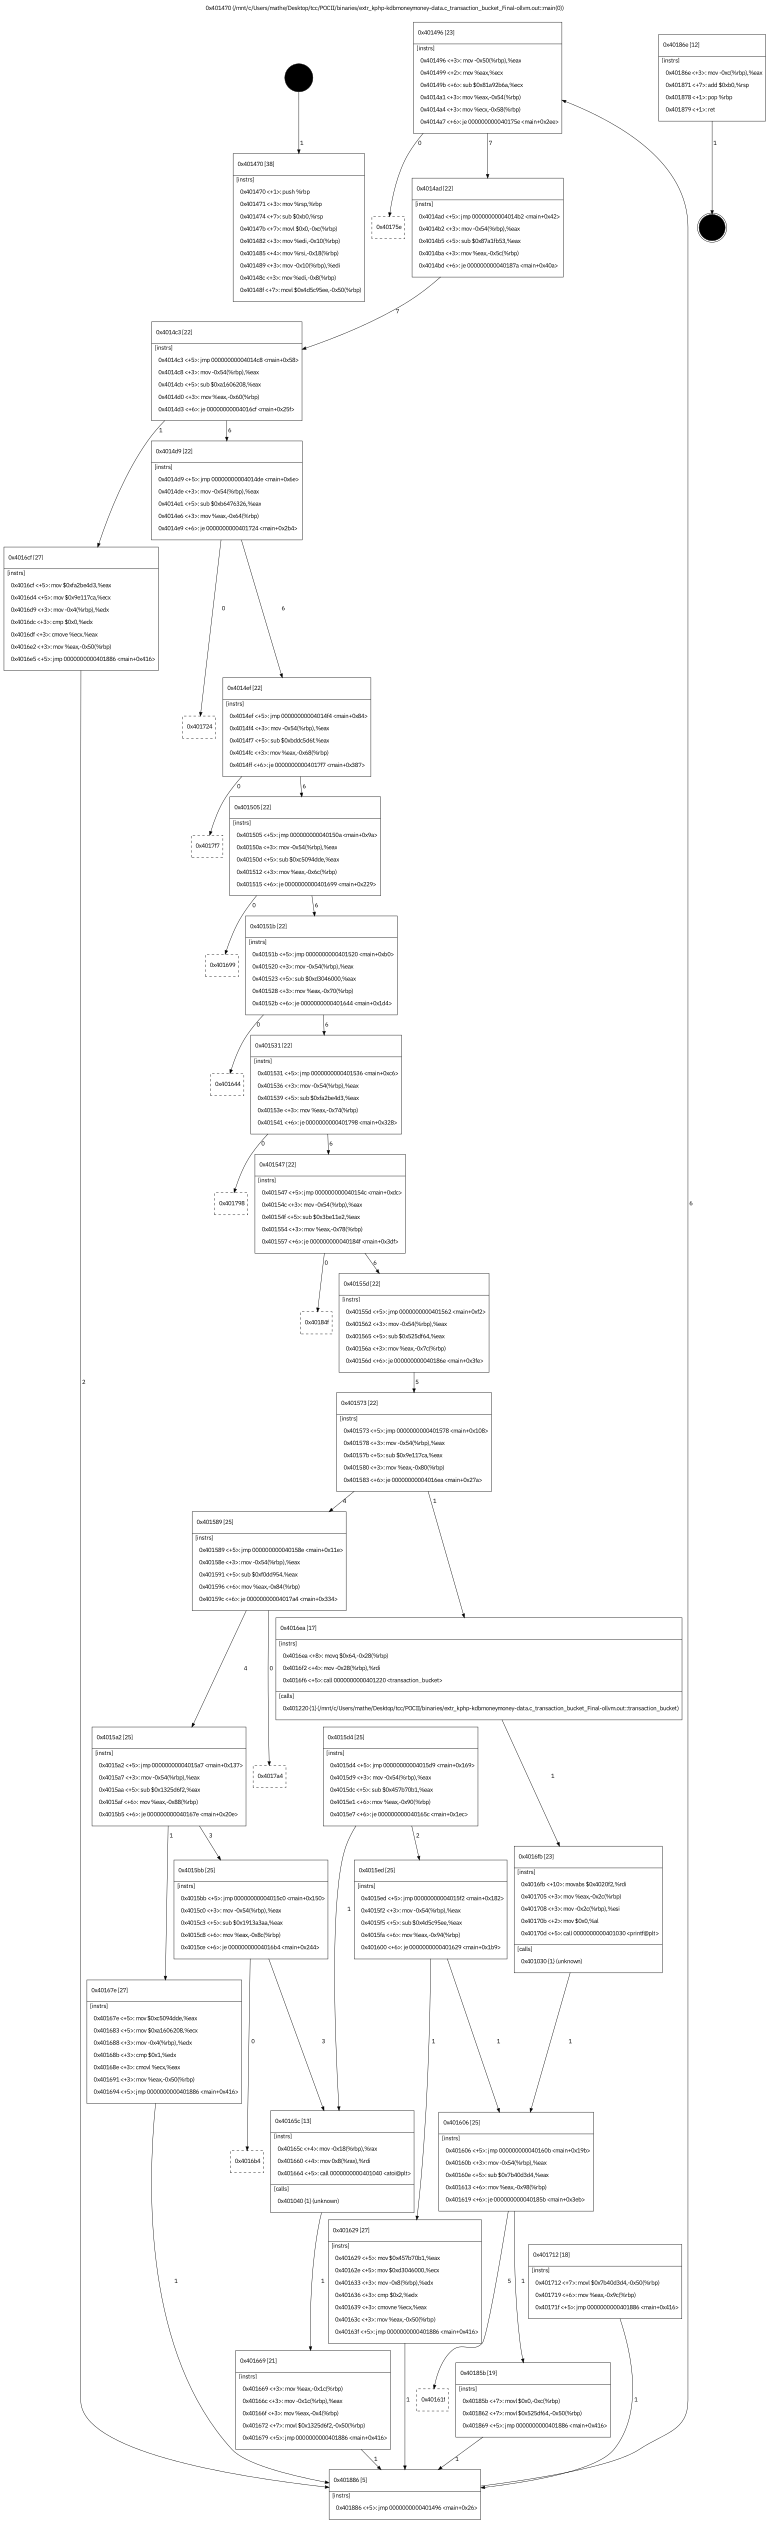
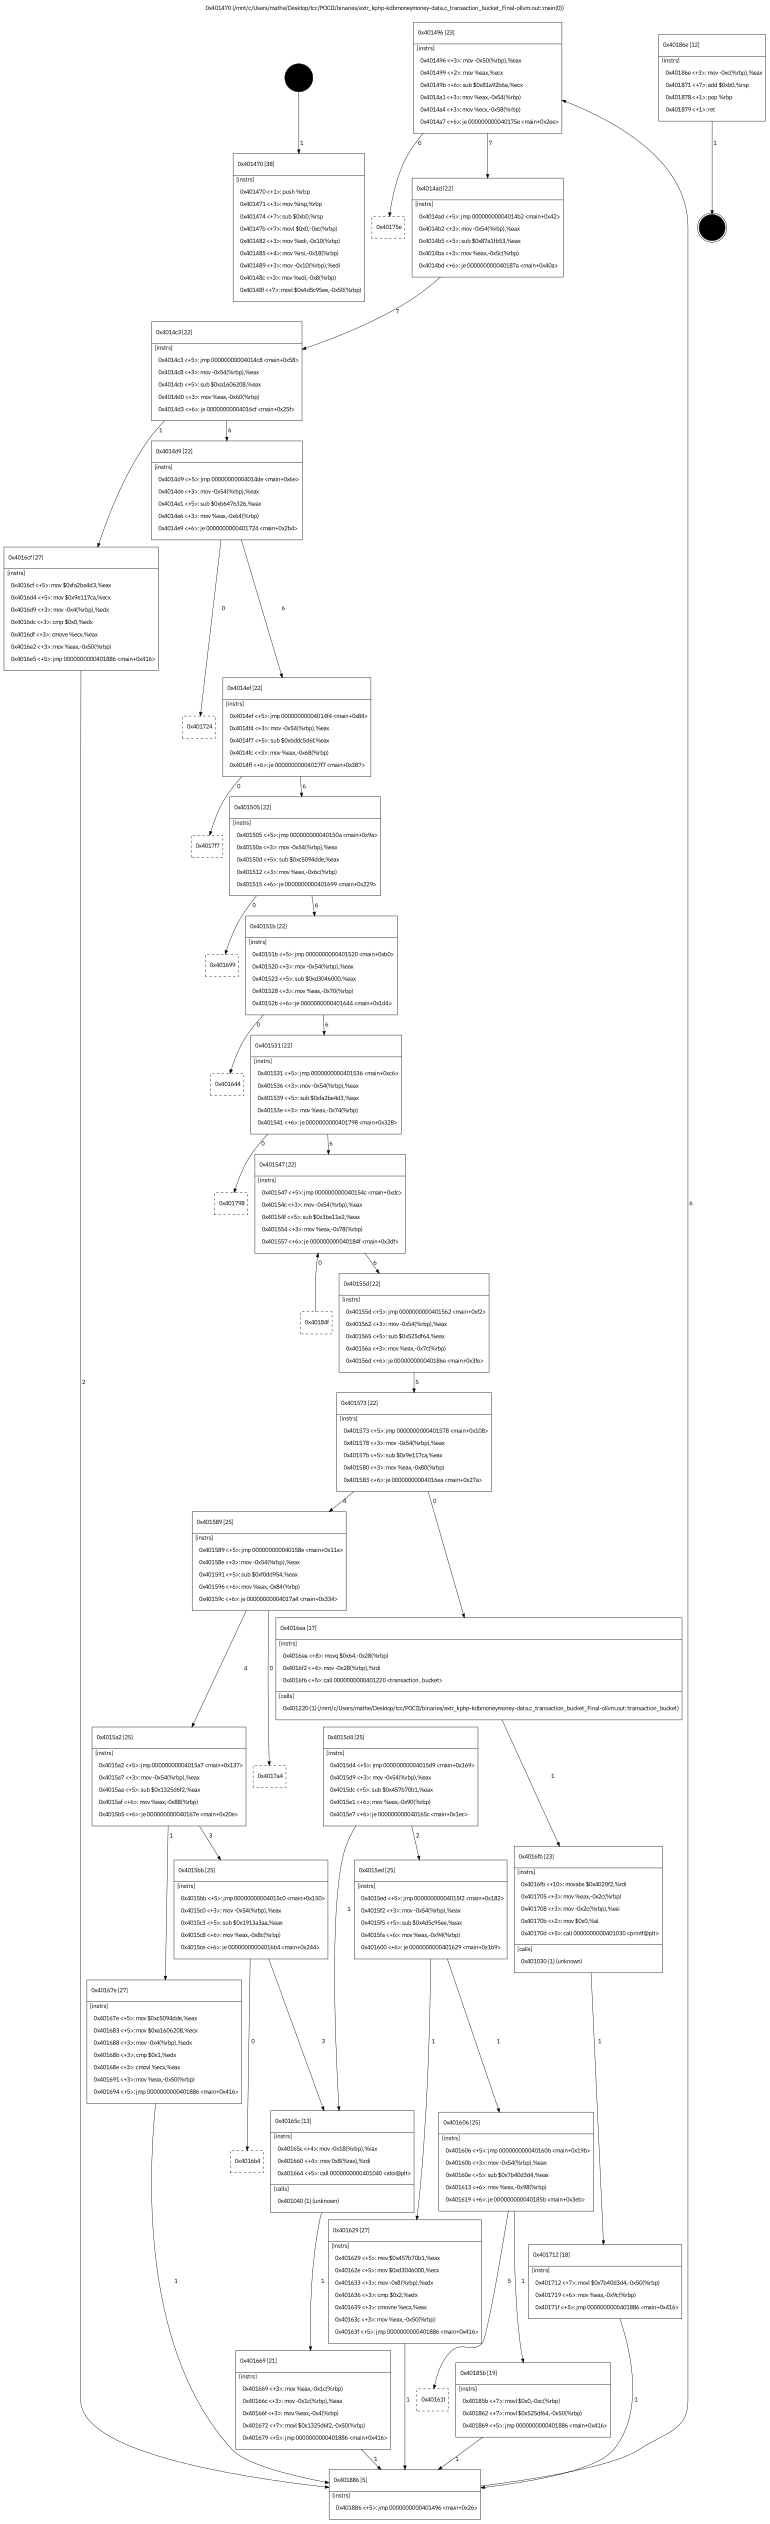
  digraph {
    fontname="IBM Plex Sans"
    label="0x401470 (/mnt/c/Users/mathe/Desktop/tcc/POCII/binaries/extr_kphp-kdbmoneymoney-data.c_transaction_bucket_Final-ollvm.out::main(0))"
    labelloc=t
    node [fontname="IBM Plex Sans" shape=record]
    edge [fontname="IBM Plex Sans"]
    Entry [fillcolor=black height=0.3 shape=circle style=filled width=0.3]
    n2 [label="{\n     0x401470 [38]\l\n     | [instrs]\l\n     &nbsp;&nbsp;0x401470 \<+1\>: push %rbp\l\n     &nbsp;&nbsp;0x401471 \<+3\>: mov %rsp,%rbp\l\n     &nbsp;&nbsp;0x401474 \<+7\>: sub $0xb0,%rsp\l\n     &nbsp;&nbsp;0x40147b \<+7\>: movl $0x0,-0xc(%rbp)\l\n     &nbsp;&nbsp;0x401482 \<+3\>: mov %edi,-0x10(%rbp)\l\n     &nbsp;&nbsp;0x401485 \<+4\>: mov %rsi,-0x18(%rbp)\l\n     &nbsp;&nbsp;0x401489 \<+3\>: mov -0x10(%rbp),%edi\l\n     &nbsp;&nbsp;0x40148c \<+3\>: mov %edi,-0x8(%rbp)\l\n     &nbsp;&nbsp;0x40148f \<+7\>: movl $0x4d5c95ee,-0x50(%rbp)\l\n  }"]
    n3 [label="{\n     0x401496 [23]\l\n     | [instrs]\l\n     &nbsp;&nbsp;0x401496 \<+3\>: mov -0x50(%rbp),%eax\l\n     &nbsp;&nbsp;0x401499 \<+2\>: mov %eax,%ecx\l\n     &nbsp;&nbsp;0x40149b \<+6\>: sub $0x81a92b6a,%ecx\l\n     &nbsp;&nbsp;0x4014a1 \<+3\>: mov %eax,-0x54(%rbp)\l\n     &nbsp;&nbsp;0x4014a4 \<+3\>: mov %ecx,-0x58(%rbp)\l\n     &nbsp;&nbsp;0x4014a7 \<+6\>: je 000000000040175e \<main+0x2ee\>\l\n  }"]
    n4 [label="{\n     0x40175e\l\n  }" style=dashed]
    n5 [label="{\n     0x4014ad [22]\l\n     | [instrs]\l\n     &nbsp;&nbsp;0x4014ad \<+5\>: jmp 00000000004014b2 \<main+0x42\>\l\n     &nbsp;&nbsp;0x4014b2 \<+3\>: mov -0x54(%rbp),%eax\l\n     &nbsp;&nbsp;0x4014b5 \<+5\>: sub $0x87a1fb53,%eax\l\n     &nbsp;&nbsp;0x4014ba \<+3\>: mov %eax,-0x5c(%rbp)\l\n     &nbsp;&nbsp;0x4014bd \<+6\>: je 000000000040187a \<main+0x40a\>\l\n  }"]
    n6 [label="{\n     0x4014c3 [22]\l\n     | [instrs]\l\n     &nbsp;&nbsp;0x4014c3 \<+5\>: jmp 00000000004014c8 \<main+0x58\>\l\n     &nbsp;&nbsp;0x4014c8 \<+3\>: mov -0x54(%rbp),%eax\l\n     &nbsp;&nbsp;0x4014cb \<+5\>: sub $0xa1606208,%eax\l\n     &nbsp;&nbsp;0x4014d0 \<+3\>: mov %eax,-0x60(%rbp)\l\n     &nbsp;&nbsp;0x4014d3 \<+6\>: je 00000000004016cf \<main+0x25f\>\l\n  }"]
    n7 [label="{\n     0x4016cf [27]\l\n     | [instrs]\l\n     &nbsp;&nbsp;0x4016cf \<+5\>: mov $0xfa2be4d3,%eax\l\n     &nbsp;&nbsp;0x4016d4 \<+5\>: mov $0x9e117ca,%ecx\l\n     &nbsp;&nbsp;0x4016d9 \<+3\>: mov -0x4(%rbp),%edx\l\n     &nbsp;&nbsp;0x4016dc \<+3\>: cmp $0x0,%edx\l\n     &nbsp;&nbsp;0x4016df \<+3\>: cmove %ecx,%eax\l\n     &nbsp;&nbsp;0x4016e2 \<+3\>: mov %eax,-0x50(%rbp)\l\n     &nbsp;&nbsp;0x4016e5 \<+5\>: jmp 0000000000401886 \<main+0x416\>\l\n  }"]
    n8 [label="{\n     0x4014d9 [22]\l\n     | [instrs]\l\n     &nbsp;&nbsp;0x4014d9 \<+5\>: jmp 00000000004014de \<main+0x6e\>\l\n     &nbsp;&nbsp;0x4014de \<+3\>: mov -0x54(%rbp),%eax\l\n     &nbsp;&nbsp;0x4014e1 \<+5\>: sub $0xb6476326,%eax\l\n     &nbsp;&nbsp;0x4014e6 \<+3\>: mov %eax,-0x64(%rbp)\l\n     &nbsp;&nbsp;0x4014e9 \<+6\>: je 0000000000401724 \<main+0x2b4\>\l\n  }"]
    Exit [fillcolor=black height=0.3 peripheries=2 shape=circle style=filled width=0.3]
    n10 [label="{\n     0x401886 [5]\l\n     | [instrs]\l\n     &nbsp;&nbsp;0x401886 \<+5\>: jmp 0000000000401496 \<main+0x26\>\l\n  }"]
    n11 [label="{\n     0x401724\l\n  }" style=dashed]
    n12 [label="{\n     0x4014ef [22]\l\n     | [instrs]\l\n     &nbsp;&nbsp;0x4014ef \<+5\>: jmp 00000000004014f4 \<main+0x84\>\l\n     &nbsp;&nbsp;0x4014f4 \<+3\>: mov -0x54(%rbp),%eax\l\n     &nbsp;&nbsp;0x4014f7 \<+5\>: sub $0xbddc5d6f,%eax\l\n     &nbsp;&nbsp;0x4014fc \<+3\>: mov %eax,-0x68(%rbp)\l\n     &nbsp;&nbsp;0x4014ff \<+6\>: je 00000000004017f7 \<main+0x387\>\l\n  }"]
    n13 [label="{\n     0x40161f\l\n  }" style=dashed]
    n14 [label="{\n     0x4017f7\l\n  }" style=dashed]
    n15 [label="{\n     0x401505 [22]\l\n     | [instrs]\l\n     &nbsp;&nbsp;0x401505 \<+5\>: jmp 000000000040150a \<main+0x9a\>\l\n     &nbsp;&nbsp;0x40150a \<+3\>: mov -0x54(%rbp),%eax\l\n     &nbsp;&nbsp;0x40150d \<+5\>: sub $0xc5094dde,%eax\l\n     &nbsp;&nbsp;0x401512 \<+3\>: mov %eax,-0x6c(%rbp)\l\n     &nbsp;&nbsp;0x401515 \<+6\>: je 0000000000401699 \<main+0x229\>\l\n  }"]
    n16 [label="{\n     0x40185b [19]\l\n     | [instrs]\l\n     &nbsp;&nbsp;0x40185b \<+7\>: movl $0x0,-0xc(%rbp)\l\n     &nbsp;&nbsp;0x401862 \<+7\>: movl $0x525df64,-0x50(%rbp)\l\n     &nbsp;&nbsp;0x401869 \<+5\>: jmp 0000000000401886 \<main+0x416\>\l\n  }"]
    n17 [label="{\n     0x401699\l\n  }" style=dashed]
    n18 [label="{\n     0x40151b [22]\l\n     | [instrs]\l\n     &nbsp;&nbsp;0x40151b \<+5\>: jmp 0000000000401520 \<main+0xb0\>\l\n     &nbsp;&nbsp;0x401520 \<+3\>: mov -0x54(%rbp),%eax\l\n     &nbsp;&nbsp;0x401523 \<+5\>: sub $0xd3046000,%eax\l\n     &nbsp;&nbsp;0x401528 \<+3\>: mov %eax,-0x70(%rbp)\l\n     &nbsp;&nbsp;0x40152b \<+6\>: je 0000000000401644 \<main+0x1d4\>\l\n  }"]
    n19 [label="{\n     0x401712 [18]\l\n     | [instrs]\l\n     &nbsp;&nbsp;0x401712 \<+7\>: movl $0x7b40d3d4,-0x50(%rbp)\l\n     &nbsp;&nbsp;0x401719 \<+6\>: mov %eax,-0x9c(%rbp)\l\n     &nbsp;&nbsp;0x40171f \<+5\>: jmp 0000000000401886 \<main+0x416\>\l\n  }"]
    n20 [label="{\n     0x401644\l\n  }" style=dashed]
    n21 [label="{\n     0x401531 [22]\l\n     | [instrs]\l\n     &nbsp;&nbsp;0x401531 \<+5\>: jmp 0000000000401536 \<main+0xc6\>\l\n     &nbsp;&nbsp;0x401536 \<+3\>: mov -0x54(%rbp),%eax\l\n     &nbsp;&nbsp;0x401539 \<+5\>: sub $0xfa2be4d3,%eax\l\n     &nbsp;&nbsp;0x40153e \<+3\>: mov %eax,-0x74(%rbp)\l\n     &nbsp;&nbsp;0x401541 \<+6\>: je 0000000000401798 \<main+0x328\>\l\n  }"]
    n22 [label="{\n     0x4016fb [23]\l\n     | [instrs]\l\n     &nbsp;&nbsp;0x4016fb \<+10\>: movabs $0x4020f2,%rdi\l\n     &nbsp;&nbsp;0x401705 \<+3\>: mov %eax,-0x2c(%rbp)\l\n     &nbsp;&nbsp;0x401708 \<+3\>: mov -0x2c(%rbp),%esi\l\n     &nbsp;&nbsp;0x40170b \<+2\>: mov $0x0,%al\l\n     &nbsp;&nbsp;0x40170d \<+5\>: call 0000000000401030 \<printf@plt\>\l\n     | [calls]\l\n     &nbsp;&nbsp;0x401030 \{1\} (unknown)\l\n  }"]
    n23 [label="{\n     0x401798\l\n  }" style=dashed]
    n24 [label="{\n     0x401547 [22]\l\n     | [instrs]\l\n     &nbsp;&nbsp;0x401547 \<+5\>: jmp 000000000040154c \<main+0xdc\>\l\n     &nbsp;&nbsp;0x40154c \<+3\>: mov -0x54(%rbp),%eax\l\n     &nbsp;&nbsp;0x40154f \<+5\>: sub $0x3be11e2,%eax\l\n     &nbsp;&nbsp;0x401554 \<+3\>: mov %eax,-0x78(%rbp)\l\n     &nbsp;&nbsp;0x401557 \<+6\>: je 000000000040184f \<main+0x3df\>\l\n  }"]
    n25 [label="{\n     0x401669 [21]\l\n     | [instrs]\l\n     &nbsp;&nbsp;0x401669 \<+3\>: mov %eax,-0x1c(%rbp)\l\n     &nbsp;&nbsp;0x40166c \<+3\>: mov -0x1c(%rbp),%eax\l\n     &nbsp;&nbsp;0x40166f \<+3\>: mov %eax,-0x4(%rbp)\l\n     &nbsp;&nbsp;0x401672 \<+7\>: movl $0x1325d6f2,-0x50(%rbp)\l\n     &nbsp;&nbsp;0x401679 \<+5\>: jmp 0000000000401886 \<main+0x416\>\l\n  }"]
    n26 [label="{\n     0x40184f\l\n  }" style=dashed]
    n27 [label="{\n     0x40155d [22]\l\n     | [instrs]\l\n     &nbsp;&nbsp;0x40155d \<+5\>: jmp 0000000000401562 \<main+0xf2\>\l\n     &nbsp;&nbsp;0x401562 \<+3\>: mov -0x54(%rbp),%eax\l\n     &nbsp;&nbsp;0x401565 \<+5\>: sub $0x525df64,%eax\l\n     &nbsp;&nbsp;0x40156a \<+3\>: mov %eax,-0x7c(%rbp)\l\n     &nbsp;&nbsp;0x40156d \<+6\>: je 000000000040186e \<main+0x3fe\>\l\n  }"]
    n28 [label="{\n     0x401573 [22]\l\n     | [instrs]\l\n     &nbsp;&nbsp;0x401573 \<+5\>: jmp 0000000000401578 \<main+0x108\>\l\n     &nbsp;&nbsp;0x401578 \<+3\>: mov -0x54(%rbp),%eax\l\n     &nbsp;&nbsp;0x40157b \<+5\>: sub $0x9e117ca,%eax\l\n     &nbsp;&nbsp;0x401580 \<+3\>: mov %eax,-0x80(%rbp)\l\n     &nbsp;&nbsp;0x401583 \<+6\>: je 00000000004016ea \<main+0x27a\>\l\n  }"]
    n29 [label="{\n     0x40186e [12]\l\n     | [instrs]\l\n     &nbsp;&nbsp;0x40186e \<+3\>: mov -0xc(%rbp),%eax\l\n     &nbsp;&nbsp;0x401871 \<+7\>: add $0xb0,%rsp\l\n     &nbsp;&nbsp;0x401878 \<+1\>: pop %rbp\l\n     &nbsp;&nbsp;0x401879 \<+1\>: ret\l\n  }"]
    n30 [label="{\n     0x4016ea [17]\l\n     | [instrs]\l\n     &nbsp;&nbsp;0x4016ea \<+8\>: movq $0x64,-0x28(%rbp)\l\n     &nbsp;&nbsp;0x4016f2 \<+4\>: mov -0x28(%rbp),%rdi\l\n     &nbsp;&nbsp;0x4016f6 \<+5\>: call 0000000000401220 \<transaction_bucket\>\l\n     | [calls]\l\n     &nbsp;&nbsp;0x401220 \{1\} (/mnt/c/Users/mathe/Desktop/tcc/POCII/binaries/extr_kphp-kdbmoneymoney-data.c_transaction_bucket_Final-ollvm.out::transaction_bucket)\l\n  }"]
    n31 [label="{\n     0x401589 [25]\l\n     | [instrs]\l\n     &nbsp;&nbsp;0x401589 \<+5\>: jmp 000000000040158e \<main+0x11e\>\l\n     &nbsp;&nbsp;0x40158e \<+3\>: mov -0x54(%rbp),%eax\l\n     &nbsp;&nbsp;0x401591 \<+5\>: sub $0xf0dd954,%eax\l\n     &nbsp;&nbsp;0x401596 \<+6\>: mov %eax,-0x84(%rbp)\l\n     &nbsp;&nbsp;0x40159c \<+6\>: je 00000000004017a4 \<main+0x334\>\l\n  }"]
    n32 [label="{\n     0x401606 [25]\l\n     | [instrs]\l\n     &nbsp;&nbsp;0x401606 \<+5\>: jmp 000000000040160b \<main+0x19b\>\l\n     &nbsp;&nbsp;0x40160b \<+3\>: mov -0x54(%rbp),%eax\l\n     &nbsp;&nbsp;0x40160e \<+5\>: sub $0x7b40d3d4,%eax\l\n     &nbsp;&nbsp;0x401613 \<+6\>: mov %eax,-0x98(%rbp)\l\n     &nbsp;&nbsp;0x401619 \<+6\>: je 000000000040185b \<main+0x3eb\>\l\n  }"]
    n33 [label="{\n     0x4017a4\l\n  }" style=dashed]
    n34 [label="{\n     0x4015a2 [25]\l\n     | [instrs]\l\n     &nbsp;&nbsp;0x4015a2 \<+5\>: jmp 00000000004015a7 \<main+0x137\>\l\n     &nbsp;&nbsp;0x4015a7 \<+3\>: mov -0x54(%rbp),%eax\l\n     &nbsp;&nbsp;0x4015aa \<+5\>: sub $0x1325d6f2,%eax\l\n     &nbsp;&nbsp;0x4015af \<+6\>: mov %eax,-0x88(%rbp)\l\n     &nbsp;&nbsp;0x4015b5 \<+6\>: je 000000000040167e \<main+0x20e\>\l\n  }"]
    n35 [label="{\n     0x401629 [27]\l\n     | [instrs]\l\n     &nbsp;&nbsp;0x401629 \<+5\>: mov $0x457b70b1,%eax\l\n     &nbsp;&nbsp;0x40162e \<+5\>: mov $0xd3046000,%ecx\l\n     &nbsp;&nbsp;0x401633 \<+3\>: mov -0x8(%rbp),%edx\l\n     &nbsp;&nbsp;0x401636 \<+3\>: cmp $0x2,%edx\l\n     &nbsp;&nbsp;0x401639 \<+3\>: cmovne %ecx,%eax\l\n     &nbsp;&nbsp;0x40163c \<+3\>: mov %eax,-0x50(%rbp)\l\n     &nbsp;&nbsp;0x40163f \<+5\>: jmp 0000000000401886 \<main+0x416\>\l\n  }"]
    n36 [label="{\n     0x40167e [27]\l\n     | [instrs]\l\n     &nbsp;&nbsp;0x40167e \<+5\>: mov $0xc5094dde,%eax\l\n     &nbsp;&nbsp;0x401683 \<+5\>: mov $0xa1606208,%ecx\l\n     &nbsp;&nbsp;0x401688 \<+3\>: mov -0x4(%rbp),%edx\l\n     &nbsp;&nbsp;0x40168b \<+3\>: cmp $0x1,%edx\l\n     &nbsp;&nbsp;0x40168e \<+3\>: cmovl %ecx,%eax\l\n     &nbsp;&nbsp;0x401691 \<+3\>: mov %eax,-0x50(%rbp)\l\n     &nbsp;&nbsp;0x401694 \<+5\>: jmp 0000000000401886 \<main+0x416\>\l\n  }"]
    n37 [label="{\n     0x4015bb [25]\l\n     | [instrs]\l\n     &nbsp;&nbsp;0x4015bb \<+5\>: jmp 00000000004015c0 \<main+0x150\>\l\n     &nbsp;&nbsp;0x4015c0 \<+3\>: mov -0x54(%rbp),%eax\l\n     &nbsp;&nbsp;0x4015c3 \<+5\>: sub $0x1913a3aa,%eax\l\n     &nbsp;&nbsp;0x4015c8 \<+6\>: mov %eax,-0x8c(%rbp)\l\n     &nbsp;&nbsp;0x4015ce \<+6\>: je 00000000004016b4 \<main+0x244\>\l\n  }"]
    n38 [label="{\n     0x4015ed [25]\l\n     | [instrs]\l\n     &nbsp;&nbsp;0x4015ed \<+5\>: jmp 00000000004015f2 \<main+0x182\>\l\n     &nbsp;&nbsp;0x4015f2 \<+3\>: mov -0x54(%rbp),%eax\l\n     &nbsp;&nbsp;0x4015f5 \<+5\>: sub $0x4d5c95ee,%eax\l\n     &nbsp;&nbsp;0x4015fa \<+6\>: mov %eax,-0x94(%rbp)\l\n     &nbsp;&nbsp;0x401600 \<+6\>: je 0000000000401629 \<main+0x1b9\>\l\n  }"]
    n39 [label="{\n     0x40165c [13]\l\n     | [instrs]\l\n     &nbsp;&nbsp;0x40165c \<+4\>: mov -0x18(%rbp),%rax\l\n     &nbsp;&nbsp;0x401660 \<+4\>: mov 0x8(%rax),%rdi\l\n     &nbsp;&nbsp;0x401664 \<+5\>: call 0000000000401040 \<atoi@plt\>\l\n     | [calls]\l\n     &nbsp;&nbsp;0x401040 \{1\} (unknown)\l\n  }"]
    n40 [label="{\n     0x4016b4\l\n  }" style=dashed]
    n41 [label="{\n     0x4015d4 [25]\l\n     | [instrs]\l\n     &nbsp;&nbsp;0x4015d4 \<+5\>: jmp 00000000004015d9 \<main+0x169\>\l\n     &nbsp;&nbsp;0x4015d9 \<+3\>: mov -0x54(%rbp),%eax\l\n     &nbsp;&nbsp;0x4015dc \<+5\>: sub $0x457b70b1,%eax\l\n     &nbsp;&nbsp;0x4015e1 \<+6\>: mov %eax,-0x90(%rbp)\l\n     &nbsp;&nbsp;0x4015e7 \<+6\>: je 000000000040165c \<main+0x1ec\>\l\n  }"]
    Entry -> n2 [label=" 1"]
    n3 -> n4 [label=" 0"]
    n3 -> n5 [label=" 7"]
    n5 -> n6 [label=" 7"]
    n6 -> n7 [label=" 1"]
    n6 -> n8 [label=" 6"]
    n7 -> n10 [label=" 2"]
    n8 -> n11 [label=" 0"]
    n8 -> n12 [label=" 6"]
    n10 -> n3 [label=" 6"]
    n12 -> n14 [label=" 0"]
    n12 -> n15 [label=" 6"]
    n15 -> n17 [label=" 0"]
    n15 -> n18 [label=" 6"]
    n16 -> n10 [label=" 1"]
    n18 -> n20 [label=" 0"]
    n18 -> n21 [label=" 6"]
    n19 -> n10 [label=" 1"]
    n21 -> n23 [label=" 0"]
    n21 -> n24 [label=" 6"]
-   n22 -> n32 [label=" 1"]
-   n24 -> n26 [label=" 0"]
+   n22 -> n19 [label=" 1"]
+   n26 -> n24 [label=" 0"]
    n24 -> n27 [label=" 6"]
    n25 -> n10 [label=" 1"]
    n27 -> n28 [label=" 5"]
-   n28 -> n30 [label=" 1"]
+   n28 -> n30 [label=" 0"]
    n28 -> n31 [label=" 4"]
    n29 -> Exit [label=" 1"]
    n30 -> n22 [label=" 1"]
    n31 -> n33 [label=" 0"]
    n31 -> n34 [label=" 4"]
    n32 -> n13 [label=" 5"]
    n32 -> n16 [label=" 1"]
    n34 -> n36 [label=" 1"]
    n34 -> n37 [label=" 3"]
    n35 -> n10 [label=" 1"]
    n36 -> n10 [label=" 1"]
    n37 -> n39 [label=" 3"]
    n37 -> n40 [label=" 0"]
    n38 -> n32 [label=" 1"]
    n38 -> n35 [label=" 1"]
    n39 -> n25 [label=" 1"]
    n41 -> n38 [label=" 2"]
    n41 -> n39 [label=" 1"]
  }
